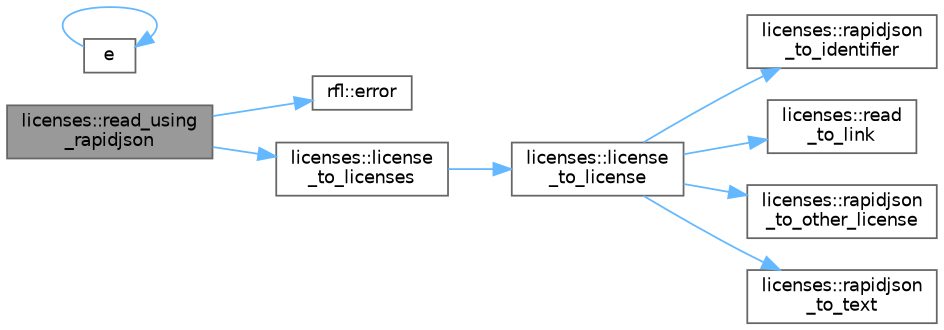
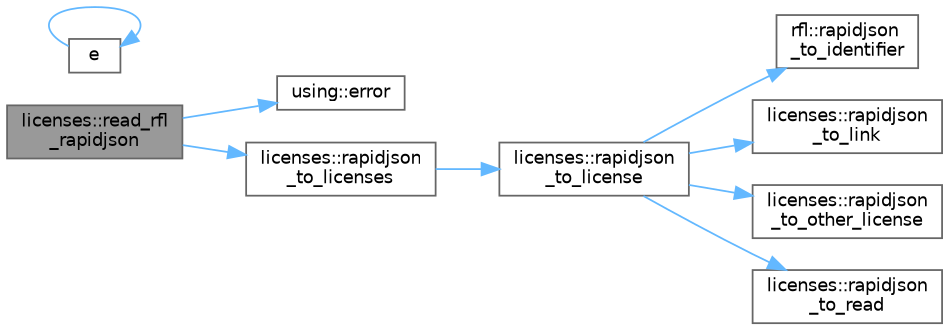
  digraph {
    rankdir=LR
    node [color=grey40 fillcolor=white fontname=Helvetica fontsize=10 shape=box style=filled]
    edge [color=steelblue1 fontname=Helvetica fontsize=10 labelfontname=Helvetica labelfontsize=10 style=solid]
-   n1 [color=gray40 fillcolor=grey60 fontcolor=black height=0.2 label="licenses::read_using\l_rapidjson" width=0.4]
-   n2 [height=0.2 label="rfl::error" width=0.4]
-   n3 [height=0.2 label="licenses::license\l_to_licenses" width=0.4]
+   n1 [color=gray40 fillcolor=grey60 fontcolor=black height=0.2 label="licenses::read_rfl\l_rapidjson" width=0.4]
+   n2 [height=0.2 label="using::error" width=0.4]
+   n3 [height=0.2 label="licenses::rapidjson\l_to_licenses" width=0.4]
    n4 [height=0.2 label=e width=0.4]
-   n5 [height=0.2 label="licenses::license\l_to_license" width=0.4]
-   n6 [height=0.2 label="licenses::rapidjson\l_to_identifier" width=0.4]
-   n7 [height=0.2 label="licenses::read\l_to_link" width=0.4]
+   n5 [height=0.2 label="licenses::rapidjson\l_to_license" width=0.4]
+   n6 [height=0.2 label="rfl::rapidjson\l_to_identifier" width=0.4]
+   n7 [height=0.2 label="licenses::rapidjson\l_to_link" width=0.4]
    n8 [height=0.2 label="licenses::rapidjson\l_to_other_license" width=0.4]
-   n9 [height=0.2 label="licenses::rapidjson\l_to_text" width=0.4]
+   n9 [height=0.2 label="licenses::rapidjson\l_to_read" width=0.4]
    n1 -> n2
    n1 -> n3
    n3 -> n5
    n4 -> n4
    n5 -> n6
    n5 -> n7
    n5 -> n8
    n5 -> n9
  }
